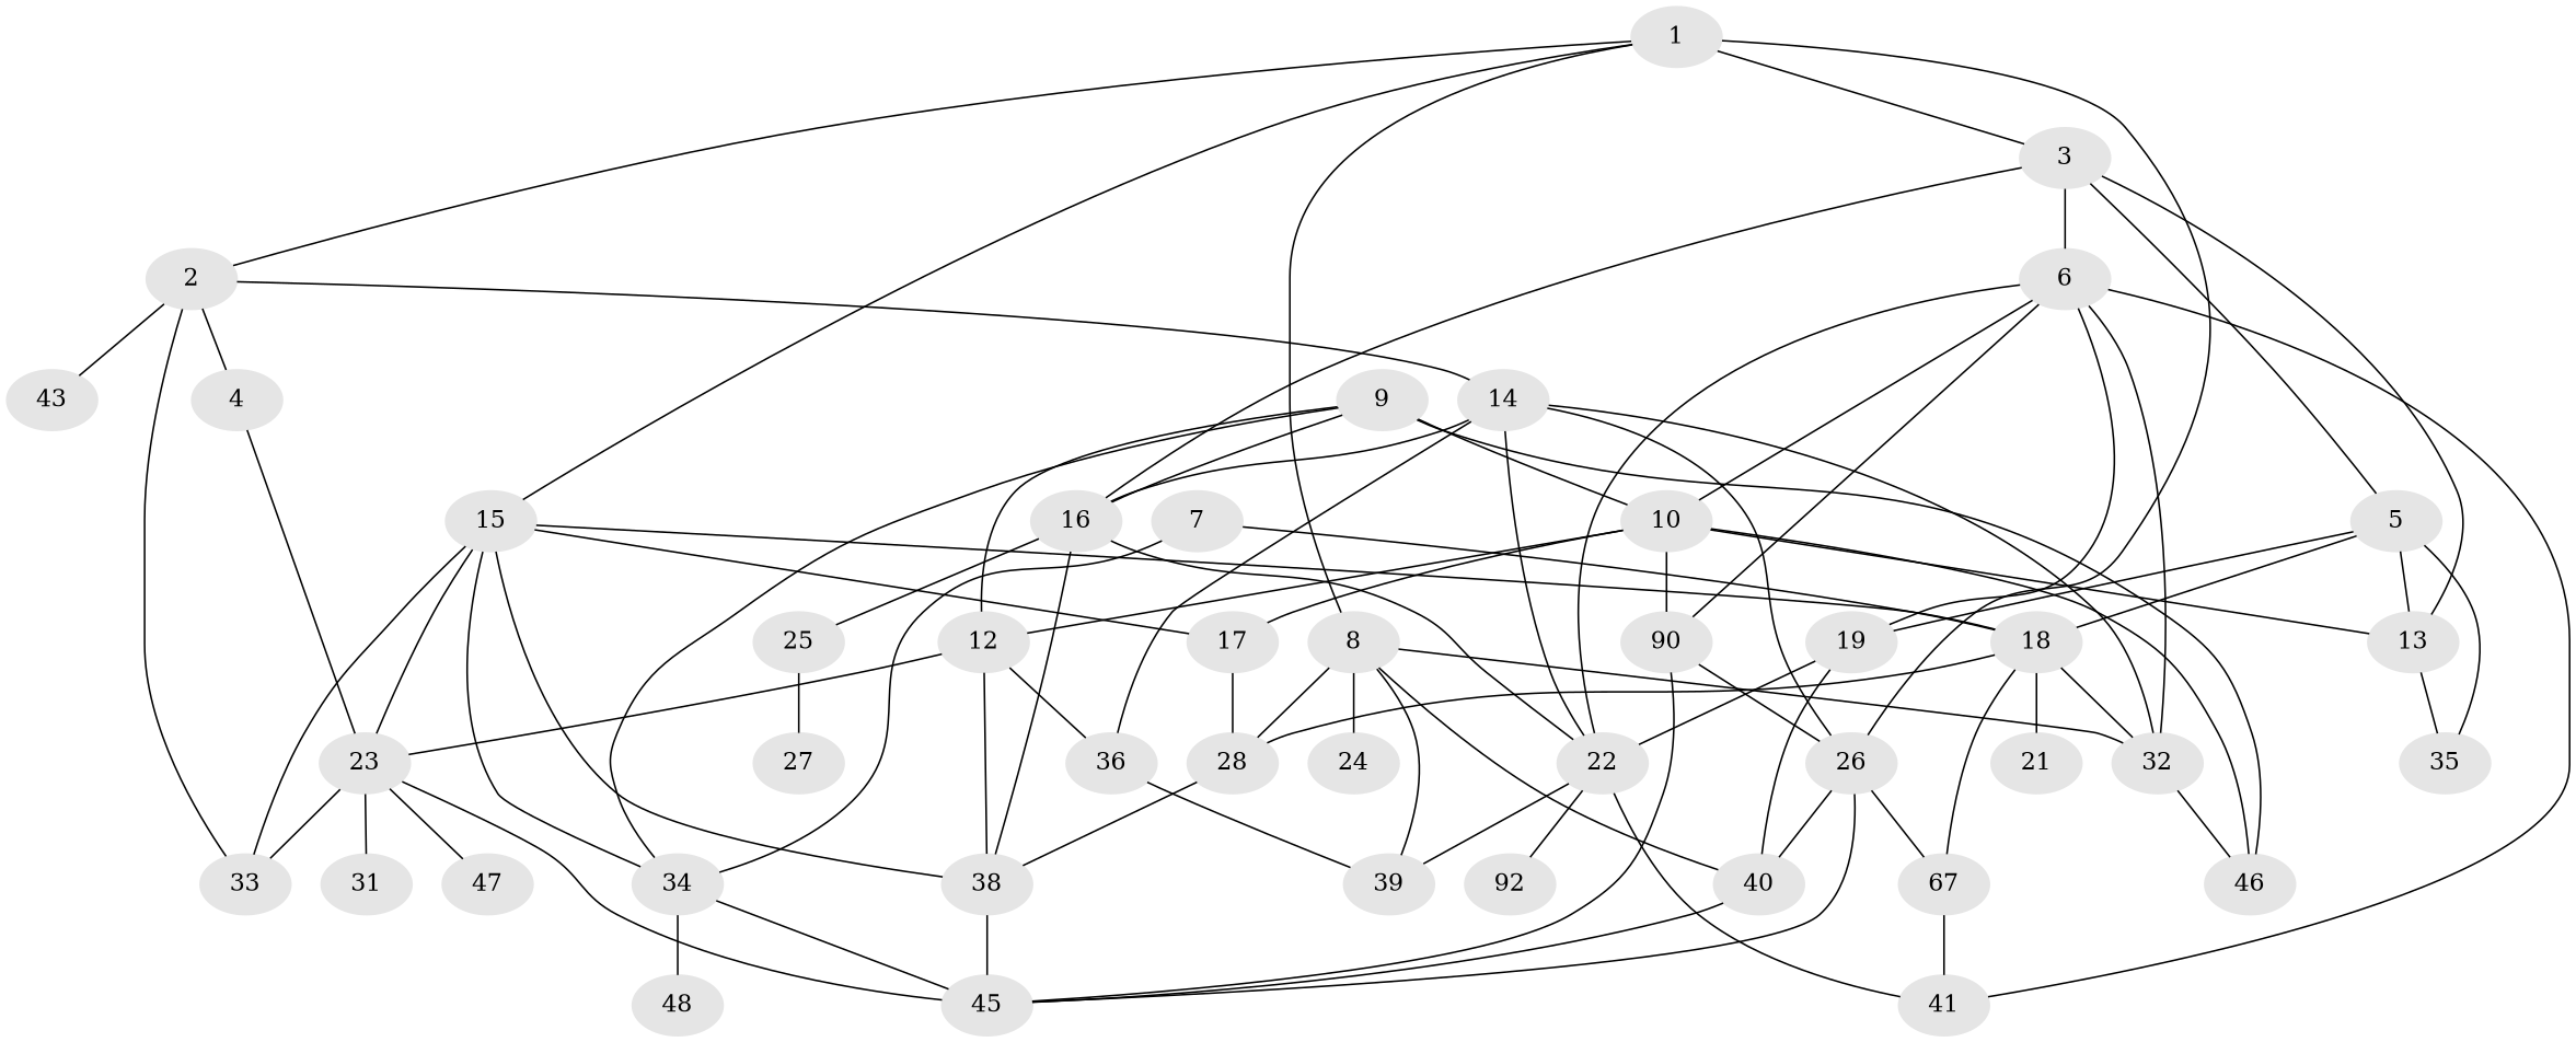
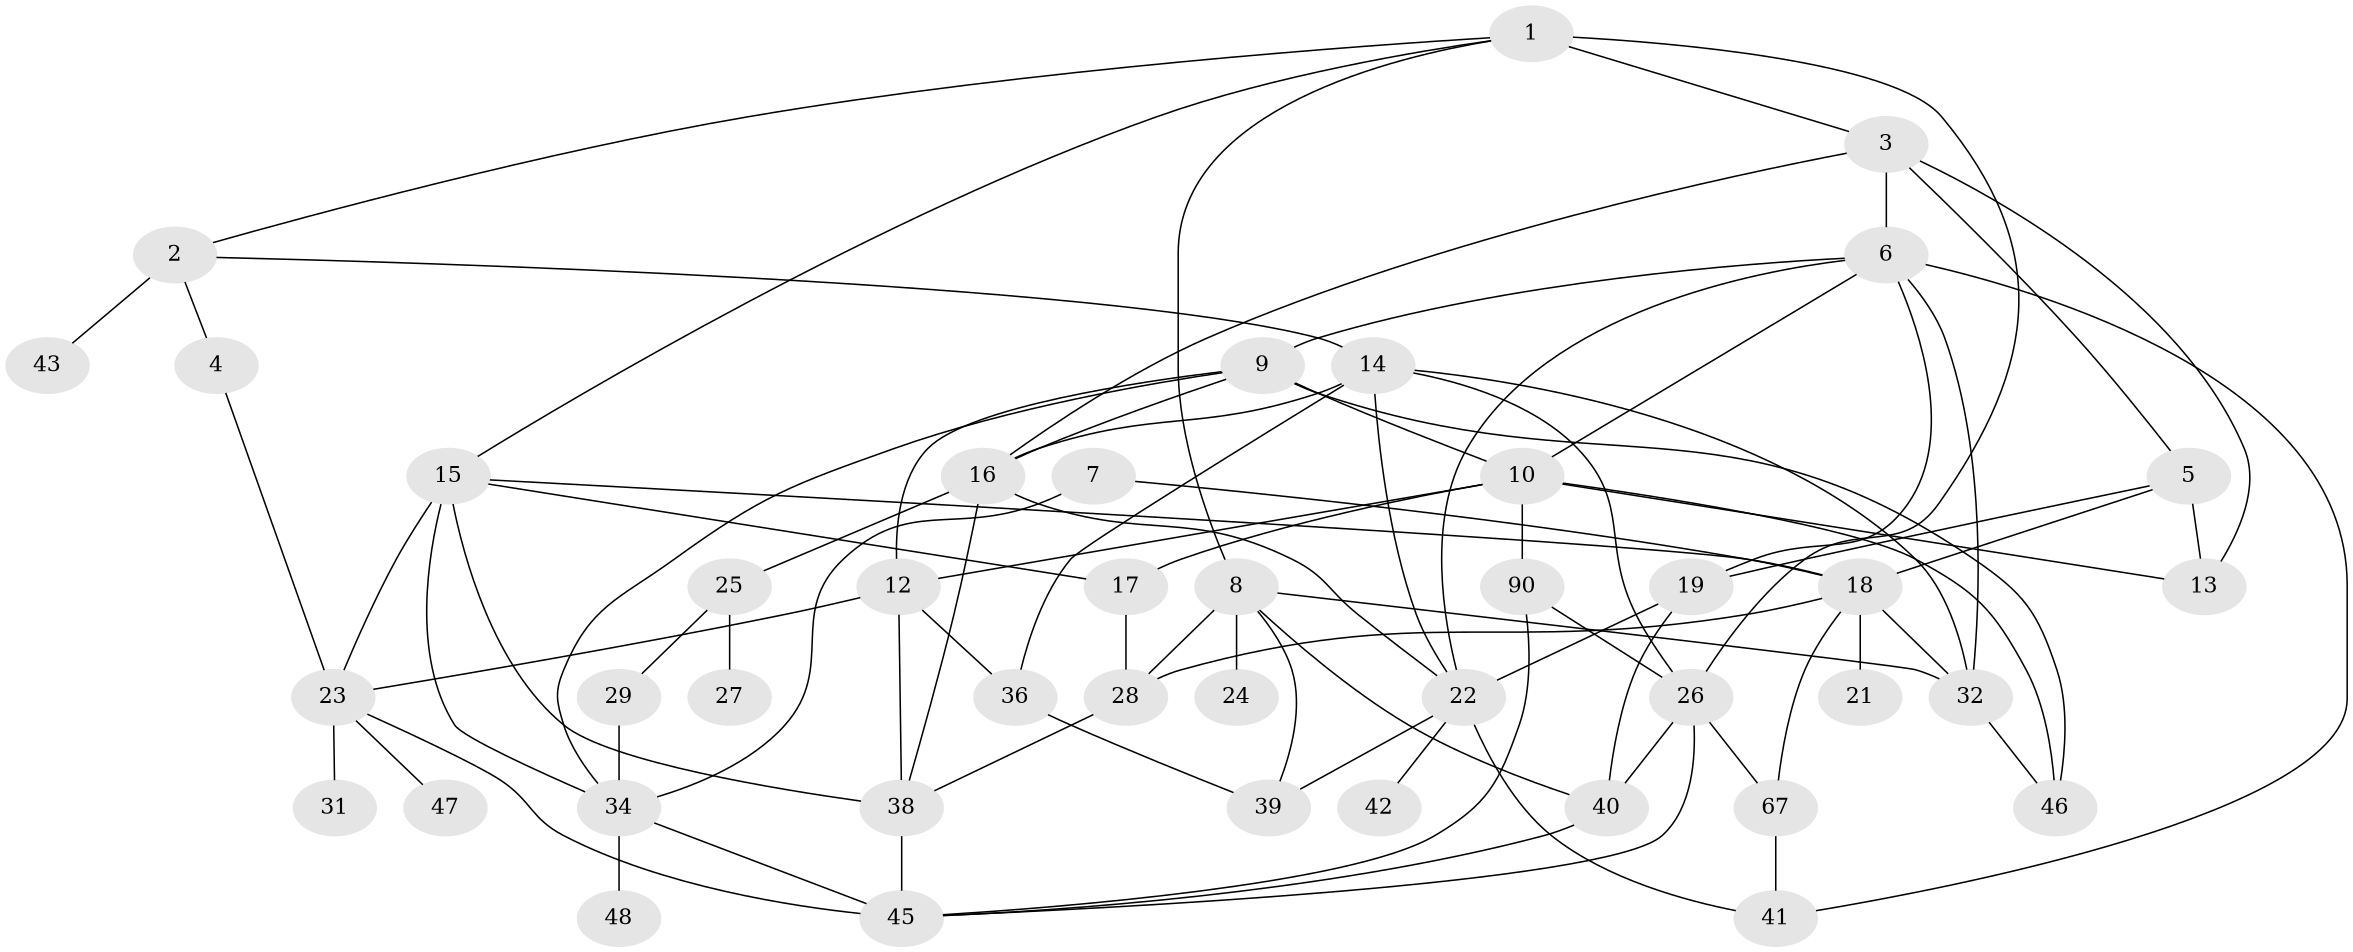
  graph {
    node [color=gray90 style=filled]
    edge [weight=1.0]
    1
    2
    3
    8
    15
    26
    4
    14
-   33
    43
    5
    6
    13
    16
    32
    24
    28
    39
    40
    23
    18
    34
    17
    38
    n25 [label=67]
    45
    22
    36
    19
-   35
    9
    10
    41
    25
    31
    47
    7
    21
    12
    46
    n41 [label=90]
-   42 [label=92]
+   42
    48
    27
+   29
    1 -- 2
    1 -- 3 [weight=2.0]
    1 -- 8
    1 -- 15
    1 -- 26
    2 -- 4
    2 -- 14
-   2 -- 33
    2 -- 43 [weight=2.0]
    3 -- 5
    3 -- 6 [weight=2.0]
    3 -- 13
    3 -- 16
    8 -- 32
    8 -- 24
    8 -- 28
    8 -- 39
    8 -- 40
-   15 -- 33 [weight=2.0]
    15 -- 23
    15 -- 18
    15 -- 34
    15 -- 17
    15 -- 38
    26 -- 40
    26 -- n25
    26 -- 45
    4 -- 23
    14 -- 26 [weight=2.0]
    14 -- 16
    14 -- 32
    14 -- 22
    14 -- 36
    5 -- 13 [weight=2.0]
    5 -- 18
    5 -- 19
-   5 -- 35
    6 -- 32 [weight=2.0]
    6 -- 22
    6 -- 19
-   6 -- n41
+   6 -- 9
    6 -- 10
    6 -- 41
-   13 -- 35
    16 -- 38
    16 -- 22
    16 -- 25
    32 -- 46
    28 -- 38
    40 -- 45
-   23 -- 33
    23 -- 45 [weight=2.0]
    23 -- 31
    23 -- 47
    18 -- 32
    18 -- 28
    18 -- n25
    18 -- 21
    34 -- 45
    34 -- 48
    17 -- 28
    38 -- 45
    n25 -- 41
    22 -- 39
    22 -- 41
    22 -- 42
    36 -- 39
    19 -- 40
    19 -- 22
    9 -- 16 [weight=2.0]
    9 -- 34
    9 -- 10
    9 -- 12
    9 -- 46
    10 -- 13
    10 -- 17
    10 -- 12
    10 -- 46
    10 -- n41
    25 -- 27
+   25 -- 29
    7 -- 18
    7 -- 34
    12 -- 23
    12 -- 38
    12 -- 36
    n41 -- 26
    n41 -- 45
+   29 -- 34
  }
